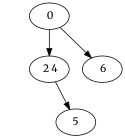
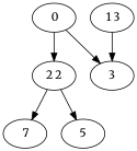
  digraph {
    fontname=Merriweather
    node [fontname=Merriweather]
    edge [fontname=Merriweather]
    " 0"
-   " 2 4"
-   " 6"
+   " 2 4" [label="2 2"]
+   " 6" [label=3]
+   " 7"
    n5 [label=5]
+   " 1 3"
    " 0" -> " 2 4"
    " 0" -> " 6"
+   " 2 4" -> " 7"
    " 2 4" -> n5
+   " 1 3" -> " 6"
  }
